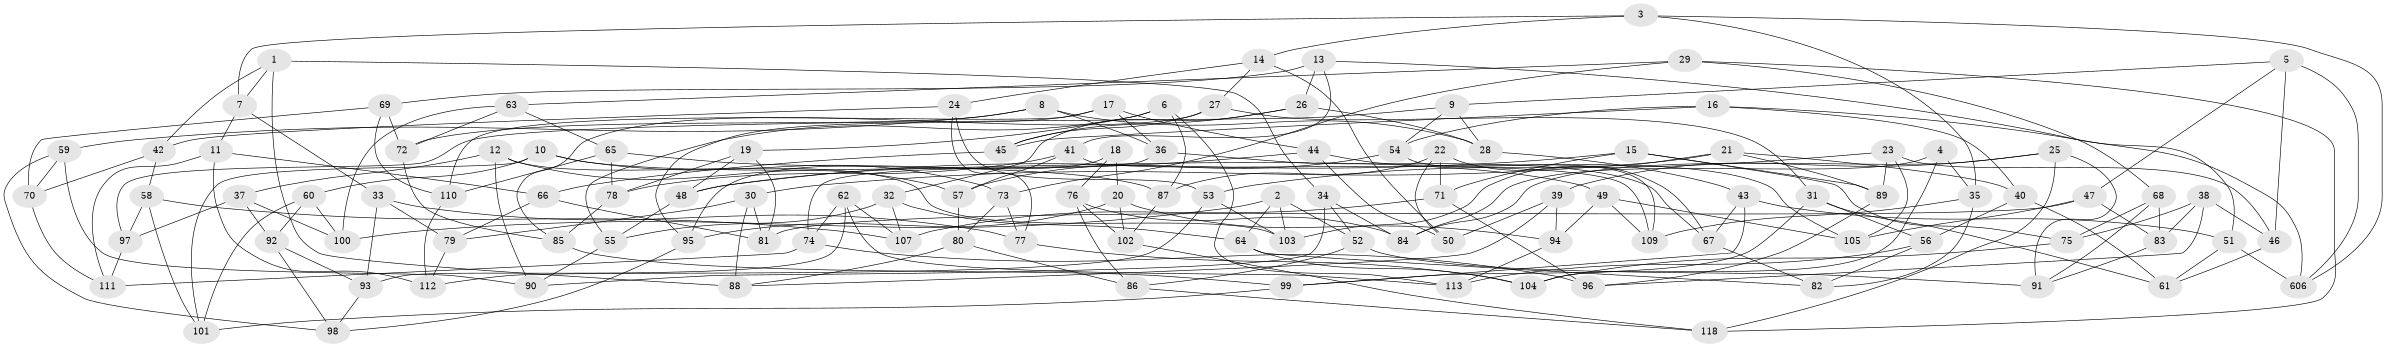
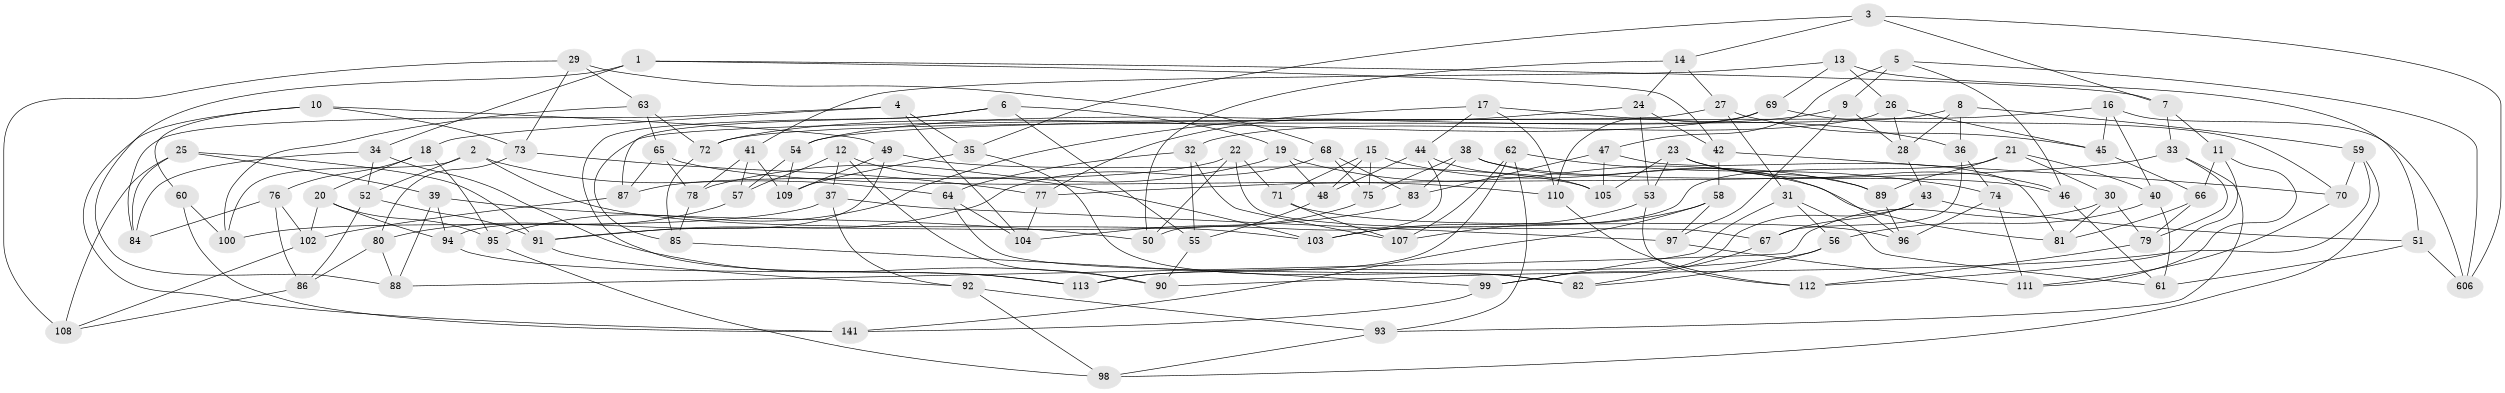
  graph {
    node [color=gray90 style=filled]
    1
    7
    34
    42
    88
    11
    33
    52
    84
    90
    58
    70
    2
    64
    100
    103
    91
    86
    104
    82
    3
    14
    35
    n24 [label=606]
    24
    27
    50
    109
    4
    18
    95
    20
    76
    5
    9
    46
    47
    28
    54
    97
    61
    81
    105
    83
    6
    19
    55
    87
    113
    48
    78
    102
    66
    111
    112
    77
    79
    93
    8
    36
    59
    72
    43
    67
    74
    98
    85
    57
    10
    49
    60
    73
-   101
+   101 [label=141]
    94
    92
    80
    12
    37
    13
    26
    41
    51
    69
    45
    32
    110
    53
    31
    15
    71
    75
    89
    107
    96
    16
    40
    56
    17
    44
-   108 [label=118]
+   108
    21
    30
    22
    23
    25
    39
    99
    29
    63
    68
    65
    38
    62
    1 -- 7
    1 -- 34
    1 -- 42
    1 -- 88
    7 -- 11
    7 -- 33
    34 -- 52
    34 -- 84
    34 -- 90
    42 -- 58
    42 -- 70
    11 -- 66
    11 -- 111
    11 -- 112
    33 -- 77
    33 -- 79
    33 -- 93
    52 -- 91
    52 -- 86
    58 -- 97
    58 -- 101
    58 -- 107
    70 -- 111
    2 -- 52
    2 -- 64
    2 -- 100
    2 -- 103
    64 -- 104
    64 -- 82
    86 -- 108
    3 -- 7
    3 -- 14
    3 -- 35
    3 -- n24
    14 -- 24
    14 -- 27
    14 -- 50
    35 -- 82
    35 -- 109
    24 -- 42
    24 -- 77
    24 -- 53
    27 -- 85
    27 -- 45
    27 -- 31
    4 -- 84
    4 -- 104
    4 -- 35
+   4 -- 18
    18 -- 95
    18 -- 20
    18 -- 76
    95 -- 98
    20 -- 95
    20 -- 102
    20 -- 94
    76 -- 84
    76 -- 86
    76 -- 102
    5 -- n24
    5 -- 9
    5 -- 46
    5 -- 47
    9 -- 28
    9 -- 54
    9 -- 97
    46 -- 61
    47 -- 81
    47 -- 105
    47 -- 83
    28 -- 43
    54 -- 109
    54 -- 57
    97 -- 111
    83 -- 91
    6 -- 19
    6 -- 55
    6 -- 87
    6 -- 113
    19 -- 81
    19 -- 48
    19 -- 78
    55 -- 90
    87 -- 102
    48 -- 55
    78 -- 85
    102 -- 108
    66 -- 81
    66 -- 79
    77 -- 104
    79 -- 112
    93 -- 98
    8 -- 28
    8 -- 36
    8 -- 59
    8 -- 72
    36 -- 67
    36 -- 74
    59 -- 90
    59 -- 70
    59 -- 98
    72 -- 85
    43 -- 67
    43 -- 51
    43 -- 99
    67 -- 82
    74 -- 111
    74 -- 96
    85 -- 99
    57 -- 80
    10 -- 49
    10 -- 60
    10 -- 73
    10 -- 101
    49 -- 109
    49 -- 105
    49 -- 94
    60 -- 100
    60 -- 101
-   60 -- 92
+   91 -- 92
    73 -- 77
    73 -- 80
    94 -- 113
    92 -- 93
    92 -- 98
    80 -- 88
    80 -- 86
    12 -- 90
    12 -- 103
    12 -- 57
    12 -- 37
    37 -- 100
    37 -- 97
    37 -- 92
    13 -- 26
    13 -- 41
    13 -- 51
    13 -- 69
    26 -- 28
    26 -- 45
    26 -- 32
    41 -- 109
    41 -- 78
    41 -- 57
    51 -- n24
    51 -- 61
    69 -- 70
    69 -- 72
    69 -- 110
    45 -- 66
    32 -- 64
    32 -- 55
    32 -- 107
    110 -- 112
    53 -- 103
    53 -- 112
    31 -- 61
    31 -- 56
    31 -- 99
    15 -- 48
    15 -- 71
    15 -- 75
    15 -- 89
    71 -- 107
    71 -- 96
    75 -- 104
    89 -- 96
    16 -- n24
    16 -- 54
    16 -- 45
    16 -- 40
    40 -- 61
    40 -- 56
    56 -- 82
    56 -- 113
    17 -- 95
    17 -- 36
    17 -- 110
    17 -- 44
    44 -- 50
    44 -- 105
    44 -- 48
    21 -- 103
    21 -- 89
    21 -- 40
    21 -- 30
    30 -- 88
    30 -- 81
    30 -- 79
    22 -- 50
    22 -- 87
    22 -- 67
    22 -- 71
    23 -- 46
    23 -- 105
    23 -- 53
    23 -- 89
    25 -- 84
    25 -- 91
    25 -- 108
    25 -- 39
    39 -- 88
    39 -- 50
    39 -- 94
    99 -- 101
    29 -- 73
    29 -- 108
    29 -- 63
    29 -- 68
    63 -- 100
    63 -- 72
    63 -- 65
    68 -- 91
    68 -- 83
    68 -- 75
    65 -- 87
    65 -- 78
    65 -- 110
    38 -- 46
    38 -- 83
    38 -- 75
    38 -- 96
    62 -- 113
    62 -- 93
    62 -- 74
    62 -- 107
  }
